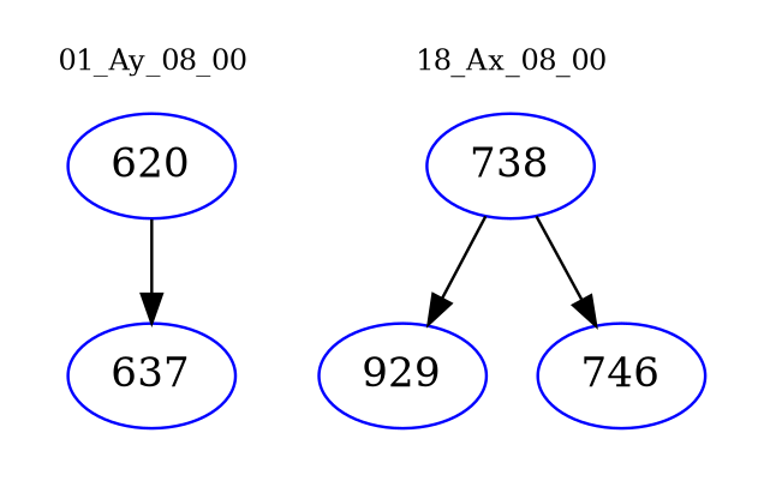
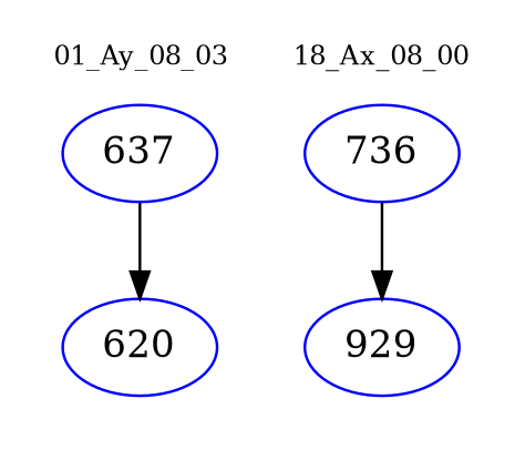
  digraph {
    node [color=blue]
    edge [color=black]
    n1 [label=620]
    n2 [label=637]
-   n3 [label=738]
+   n3 [label=736]
    n4 [label=929]
-   n5 [label=746]
    subgraph cluster_1 {
      color=white
      fontsize=10
-     label="01_Ay_08_00"
+     label="01_Ay_08_03"
      n1
      n2
    }
    subgraph cluster_2 {
      color=white
      fontsize=10
      label="18_Ax_08_00"
      n3
      n4
-     n5
    }
-   n1 -> n2
+   n2 -> n1
    n3 -> n4
-   n3 -> n5
  }
